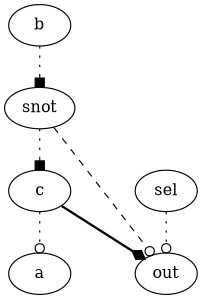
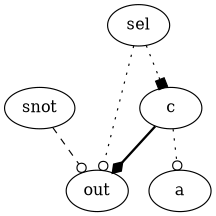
  strict digraph {
    edge [arrowhead=odot style=dotted weight=5.0]
    c
    a
    out
-   b
    snot
    sel
    c -> a
    c -> out [arrowhead=diamond style=bold weight=1.0]
-   b -> snot [arrowhead=box]
    snot -> out [style=dashed weight=1.0]
-   snot -> c [arrowhead=box]
+   sel -> c [arrowhead=box]
    sel -> out
  }
